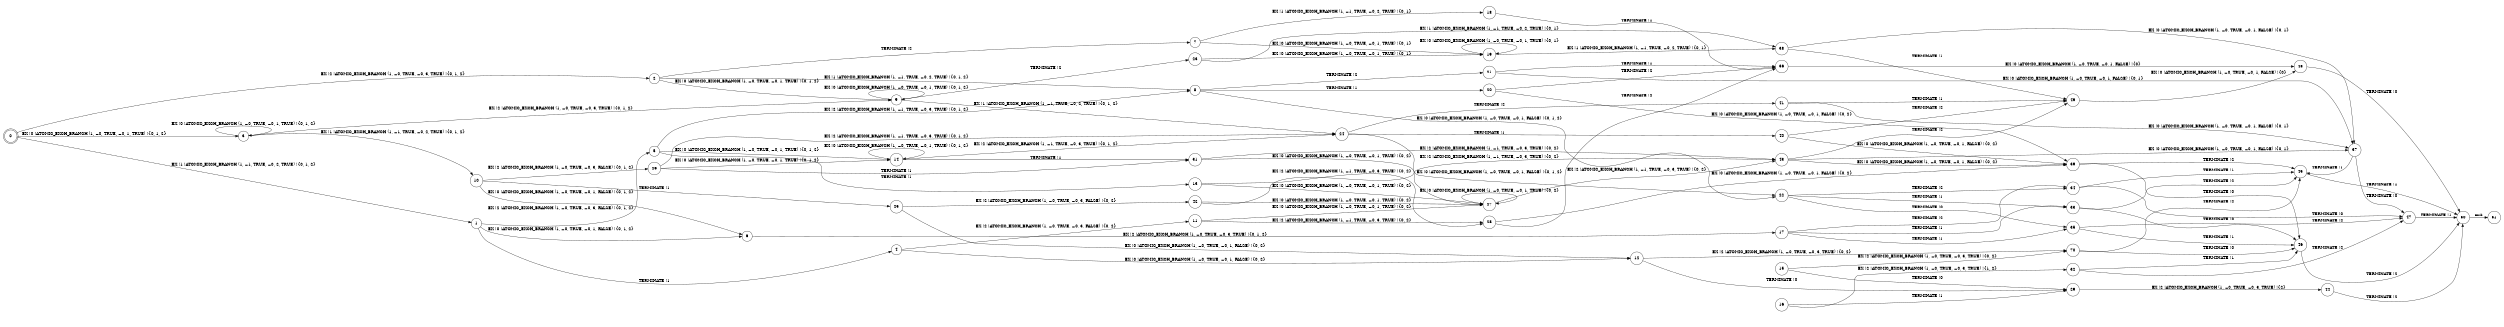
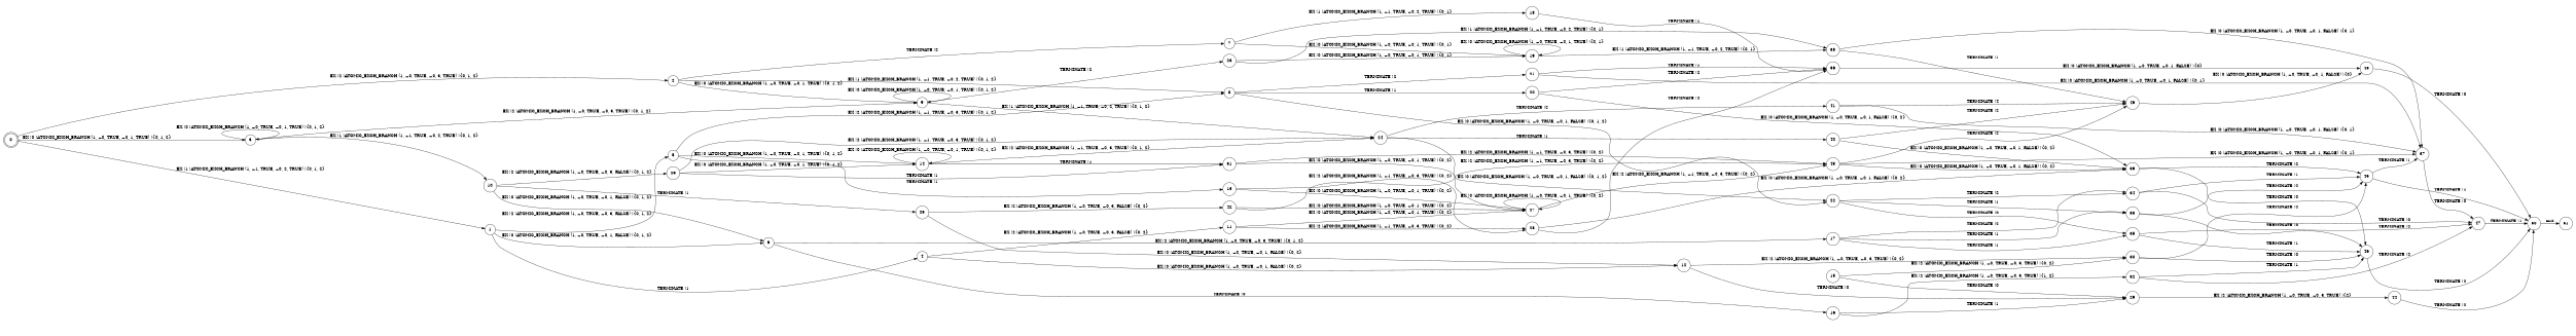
  digraph {
    rankdir=LR
    node [shape=circle]
    0 [peripheries=2]
    1
    2
    3
    4
    5
    6
    7
    8
    9
    10
    11
    12
    13
    14
    16
    17
    18
    19
    20
    21
    22
    23
    24
    25
    26
    27
    28
    29
-   30 [label=70]
+   30
    31
    15
    32
    33
    34
    35
    36
    38
    39
    37
    40
    41
    42
    43
    44
    45
    46
    47
    48
    49
    50
    51
    0 -> 1 [label="EX !1 !ATOMIC_EXCH_BRANCH (1, +1, TRUE, +0, 2, TRUE) !{0, 1, 2}"]
    0 -> 2 [label="EX !2 !ATOMIC_EXCH_BRANCH (1, +0, TRUE, +0, 3, TRUE) !{0, 1, 2}"]
    0 -> 3 [label="EX !0 !ATOMIC_EXCH_BRANCH (1, +0, TRUE, +0, 1, TRUE) !{0, 1, 2}"]
    1 -> 4 [label="TERMINATE !1"]
    1 -> 5 [label="EX !2 !ATOMIC_EXCH_BRANCH (1, +0, TRUE, +0, 3, FALSE) !{0, 1, 2}"]
    1 -> 6 [label="EX !0 !ATOMIC_EXCH_BRANCH (1, +0, TRUE, +0, 1, FALSE) !{0, 1, 2}"]
    2 -> 7 [label="TERMINATE !2"]
    2 -> 8 [label="EX !1 !ATOMIC_EXCH_BRANCH (1, +1, TRUE, +0, 2, TRUE) !{0, 1, 2}"]
    2 -> 9 [label="EX !0 !ATOMIC_EXCH_BRANCH (1, +0, TRUE, +0, 1, TRUE) !{0, 1, 2}"]
    3 -> 3 [label="EX !0 !ATOMIC_EXCH_BRANCH (1, +0, TRUE, +0, 1, TRUE) !{0, 1, 2}"]
    3 -> 9 [label="EX !2 !ATOMIC_EXCH_BRANCH (1, +0, TRUE, +0, 3, TRUE) !{0, 1, 2}"]
    3 -> 10 [label="EX !1 !ATOMIC_EXCH_BRANCH (1, +1, TRUE, +0, 2, TRUE) !{0, 1, 2}"]
    4 -> 11 [label="EX !2 !ATOMIC_EXCH_BRANCH (1, +0, TRUE, +0, 3, FALSE) !{0, 2}"]
    4 -> 12 [label="EX !0 !ATOMIC_EXCH_BRANCH (1, +0, TRUE, +0, 1, FALSE) !{0, 2}"]
    5 -> 8 [label="EX !2 !ATOMIC_EXCH_BRANCH (1, +1, TRUE, +0, 3, TRUE) !{0, 1, 2}"]
    5 -> 13 [label="TERMINATE !1"]
    5 -> 14 [label="EX !0 !ATOMIC_EXCH_BRANCH (1, +0, TRUE, +0, 1, TRUE) !{0, 1, 2}"]
+   6 -> 16 [label="TERMINATE !0"]
    6 -> 17 [label="EX !2 !ATOMIC_EXCH_BRANCH (1, +0, TRUE, +0, 3, TRUE) !{0, 1, 2}"]
    7 -> 18 [label="EX !1 !ATOMIC_EXCH_BRANCH (1, +1, TRUE, +0, 2, TRUE) !{0, 1}"]
    7 -> 19 [label="EX !0 !ATOMIC_EXCH_BRANCH (1, +0, TRUE, +0, 1, TRUE) !{0, 1}"]
    8 -> 20 [label="TERMINATE !1"]
    8 -> 21 [label="TERMINATE !2"]
    8 -> 22 [label="EX !0 !ATOMIC_EXCH_BRANCH (1, +0, TRUE, +0, 1, FALSE) !{0, 1, 2}"]
    9 -> 9 [label="EX !0 !ATOMIC_EXCH_BRANCH (1, +0, TRUE, +0, 1, TRUE) !{0, 1, 2}"]
    9 -> 23 [label="TERMINATE !2"]
    9 -> 24 [label="EX !1 !ATOMIC_EXCH_BRANCH (1, +1, TRUE, +0, 2, TRUE) !{0, 1, 2}"]
    10 -> 6 [label="EX !0 !ATOMIC_EXCH_BRANCH (1, +0, TRUE, +0, 1, FALSE) !{0, 1, 2}"]
    10 -> 25 [label="TERMINATE !1"]
    10 -> 26 [label="EX !2 !ATOMIC_EXCH_BRANCH (1, +0, TRUE, +0, 3, FALSE) !{0, 1, 2}"]
    11 -> 27 [label="EX !0 !ATOMIC_EXCH_BRANCH (1, +0, TRUE, +0, 1, TRUE) !{0, 2}"]
    11 -> 28 [label="EX !2 !ATOMIC_EXCH_BRANCH (1, +1, TRUE, +0, 3, TRUE) !{0, 2}"]
    12 -> 29 [label="TERMINATE !0"]
    12 -> 30 [label="EX !2 !ATOMIC_EXCH_BRANCH (1, +0, TRUE, +0, 3, TRUE) !{0, 2}"]
    13 -> 27 [label="EX !0 !ATOMIC_EXCH_BRANCH (1, +0, TRUE, +0, 1, TRUE) !{0, 2}"]
    13 -> 28 [label="EX !2 !ATOMIC_EXCH_BRANCH (1, +1, TRUE, +0, 3, TRUE) !{0, 2}"]
    14 -> 14 [label="EX !0 !ATOMIC_EXCH_BRANCH (1, +0, TRUE, +0, 1, TRUE) !{0, 1, 2}"]
    14 -> 24 [label="EX !2 !ATOMIC_EXCH_BRANCH (1, +1, TRUE, +0, 3, TRUE) !{0, 1, 2}"]
    14 -> 31 [label="TERMINATE !1"]
    16 -> 29 [label="TERMINATE !1"]
    16 -> 32 [label="EX !2 !ATOMIC_EXCH_BRANCH (1, +0, TRUE, +0, 3, TRUE) !{1, 2}"]
    17 -> 33 [label="TERMINATE !1"]
    17 -> 34 [label="TERMINATE !2"]
    17 -> 35 [label="TERMINATE !1"]
    18 -> 36 [label="TERMINATE !1"]
    19 -> 19 [label="EX !0 !ATOMIC_EXCH_BRANCH (1, +0, TRUE, +0, 1, TRUE) !{0, 1}"]
    19 -> 38 [label="EX !1 !ATOMIC_EXCH_BRANCH (1, +1, TRUE, +0, 2, TRUE) !{0, 1}"]
    20 -> 36 [label="TERMINATE !2"]
    20 -> 39 [label="EX !0 !ATOMIC_EXCH_BRANCH (1, +0, TRUE, +0, 1, FALSE) !{0, 2}"]
    21 -> 36 [label="TERMINATE !1"]
    21 -> 37 [label="EX !0 !ATOMIC_EXCH_BRANCH (1, +0, TRUE, +0, 1, FALSE) !{0, 1}"]
    22 -> 33 [label="TERMINATE !1"]
    22 -> 34 [label="TERMINATE !2"]
    22 -> 35 [label="TERMINATE !0"]
    23 -> 19 [label="EX !0 !ATOMIC_EXCH_BRANCH (1, +0, TRUE, +0, 1, TRUE) !{0, 1}"]
    23 -> 38 [label="EX !1 !ATOMIC_EXCH_BRANCH (1, +1, TRUE, +0, 2, TRUE) !{0, 1}"]
    24 -> 22 [label="EX !0 !ATOMIC_EXCH_BRANCH (1, +0, TRUE, +0, 1, FALSE) !{0, 1, 2}"]
    24 -> 40 [label="TERMINATE !1"]
    24 -> 41 [label="TERMINATE !2"]
    25 -> 12 [label="EX !0 !ATOMIC_EXCH_BRANCH (1, +0, TRUE, +0, 1, FALSE) !{0, 2}"]
    25 -> 42 [label="EX !2 !ATOMIC_EXCH_BRANCH (1, +0, TRUE, +0, 3, FALSE) !{0, 2}"]
    26 -> 14 [label="EX !0 !ATOMIC_EXCH_BRANCH (1, +0, TRUE, +0, 1, TRUE) !{0, 1, 2}"]
    26 -> 24 [label="EX !2 !ATOMIC_EXCH_BRANCH (1, +1, TRUE, +0, 3, TRUE) !{0, 1, 2}"]
    26 -> 31 [label="TERMINATE !1"]
    27 -> 27 [label="EX !0 !ATOMIC_EXCH_BRANCH (1, +0, TRUE, +0, 1, TRUE) !{0, 2}"]
    27 -> 43 [label="EX !2 !ATOMIC_EXCH_BRANCH (1, +1, TRUE, +0, 3, TRUE) !{0, 2}"]
    28 -> 36 [label="TERMINATE !2"]
    28 -> 39 [label="EX !0 !ATOMIC_EXCH_BRANCH (1, +0, TRUE, +0, 1, FALSE) !{0, 2}"]
    29 -> 44 [label="EX !2 !ATOMIC_EXCH_BRANCH (1, +0, TRUE, +0, 3, TRUE) !{2}"]
    30 -> 45 [label="TERMINATE !2"]
    30 -> 46 [label="TERMINATE !0"]
    31 -> 27 [label="EX !0 !ATOMIC_EXCH_BRANCH (1, +0, TRUE, +0, 1, TRUE) !{0, 2}"]
    31 -> 43 [label="EX !2 !ATOMIC_EXCH_BRANCH (1, +1, TRUE, +0, 3, TRUE) !{0, 2}"]
    15 -> 29 [label="TERMINATE !0"]
    15 -> 30 [label="EX !2 !ATOMIC_EXCH_BRANCH (1, +0, TRUE, +0, 3, TRUE) !{0, 2}"]
    32 -> 46 [label="TERMINATE !1"]
    32 -> 47 [label="TERMINATE !2"]
    33 -> 45 [label="TERMINATE !2"]
    33 -> 46 [label="TERMINATE !0"]
    34 -> 45 [label="TERMINATE !1"]
    34 -> 47 [label="TERMINATE !0"]
    35 -> 46 [label="TERMINATE !1"]
    35 -> 47 [label="TERMINATE !2"]
    36 -> 48 [label="EX !0 !ATOMIC_EXCH_BRANCH (1, +0, TRUE, +0, 1, FALSE) !{0}"]
    38 -> 37 [label="EX !0 !ATOMIC_EXCH_BRANCH (1, +0, TRUE, +0, 1, FALSE) !{0, 1}"]
    38 -> 49 [label="TERMINATE !1"]
    39 -> 45 [label="TERMINATE !2"]
    39 -> 46 [label="TERMINATE !0"]
-   37 -> 45 [label="TERMINATE !1"]
+   45 -> 37 [label="TERMINATE !1"]
    37 -> 47 [label="TERMINATE !0"]
    40 -> 39 [label="EX !0 !ATOMIC_EXCH_BRANCH (1, +0, TRUE, +0, 1, FALSE) !{0, 2}"]
    40 -> 49 [label="TERMINATE !2"]
    41 -> 37 [label="EX !0 !ATOMIC_EXCH_BRANCH (1, +0, TRUE, +0, 1, FALSE) !{0, 1}"]
-   41 -> 49 [label="TERMINATE !1"]
+   41 -> 49 [label="TERMINATE !4"]
    42 -> 27 [label="EX !0 !ATOMIC_EXCH_BRANCH (1, +0, TRUE, +0, 1, TRUE) !{0, 2}"]
    42 -> 43 [label="EX !2 !ATOMIC_EXCH_BRANCH (1, +1, TRUE, +0, 3, TRUE) !{0, 2}"]
    43 -> 39 [label="EX !0 !ATOMIC_EXCH_BRANCH (1, +0, TRUE, +0, 1, FALSE) !{0, 2}"]
    43 -> 37 [label="EX !0 !ATOMIC_EXCH_BRANCH (1, +0, TRUE, +0, 1, FALSE) !{0, 1}"]
    43 -> 49 [label="TERMINATE !2"]
    44 -> 50 [label="TERMINATE !2"]
    45 -> 50 [label="TERMINATE !1"]
    46 -> 50 [label="TERMINATE !2"]
    47 -> 50 [label="TERMINATE !1"]
    48 -> 50 [label="TERMINATE !0"]
    49 -> 48 [label="EX !0 !ATOMIC_EXCH_BRANCH (1, +0, TRUE, +0, 1, FALSE) !{0}"]
    50 -> 51 [label=exit]
  }
